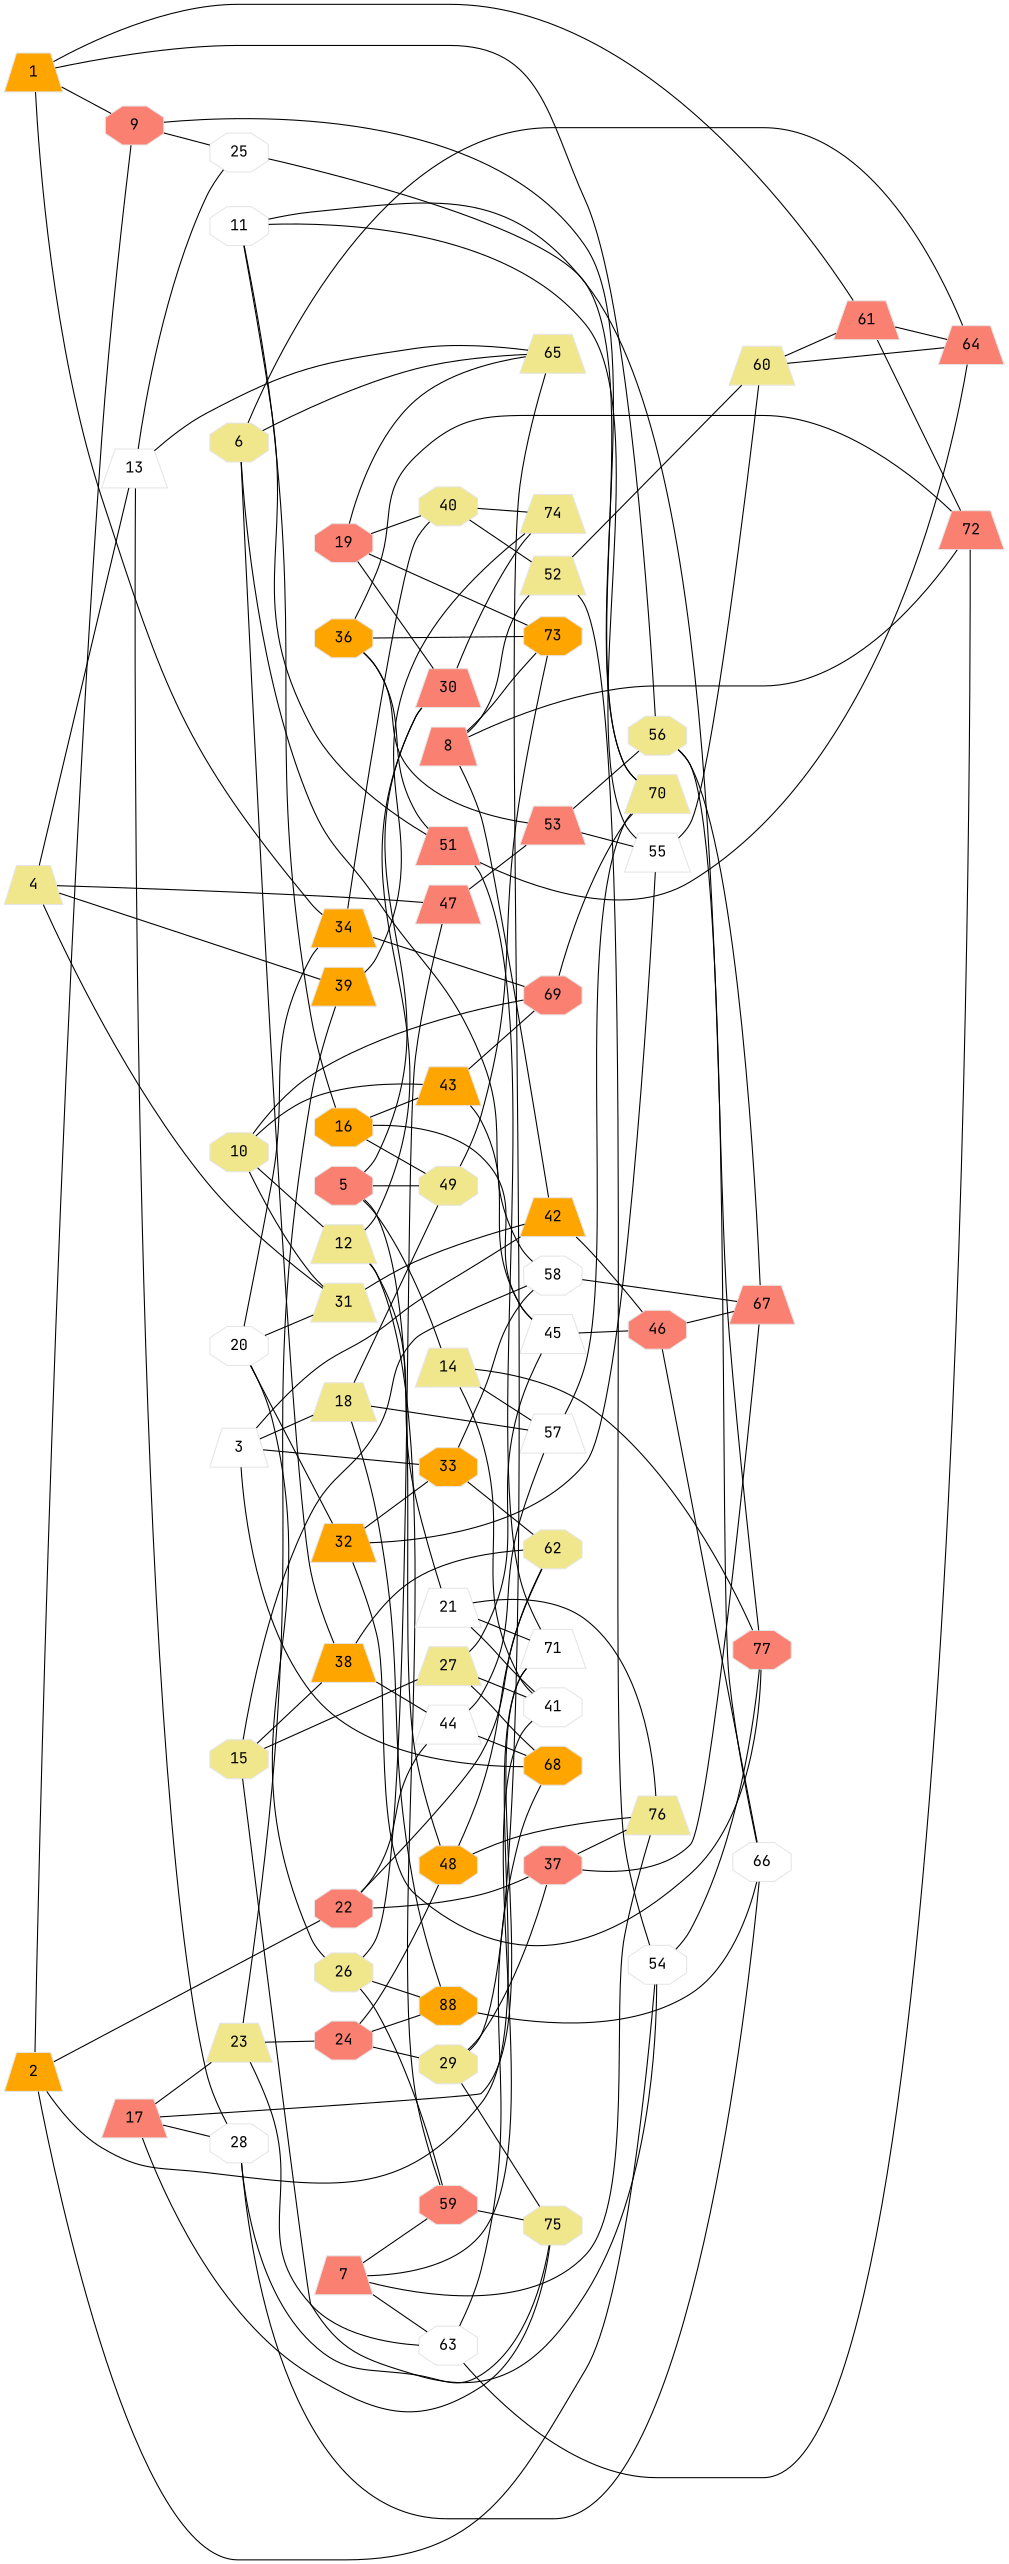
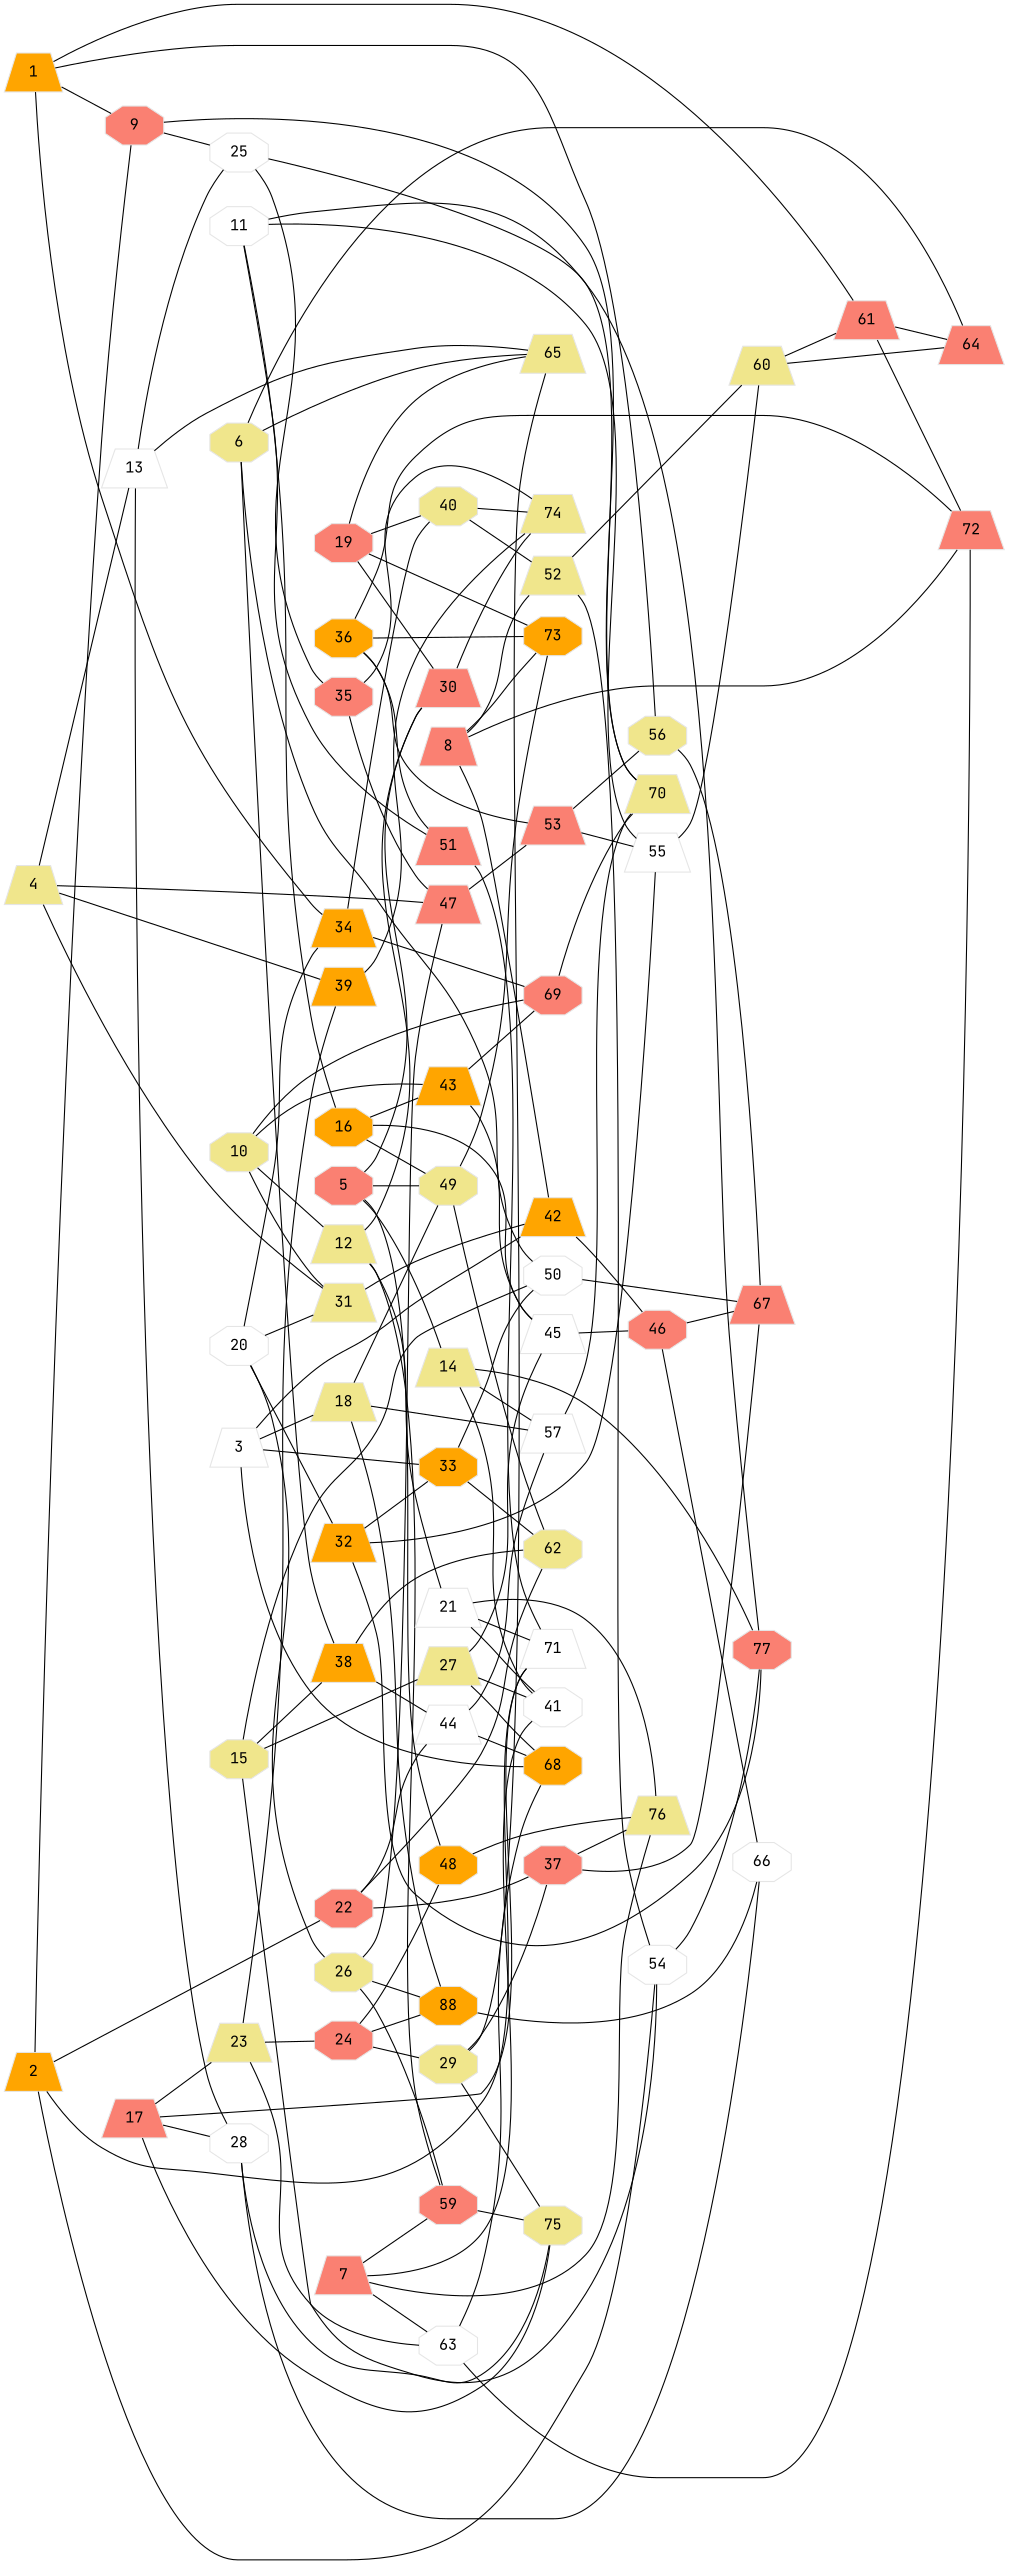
  graph {
    fontname="JetBrains Mono"
    rankdir=LR
    node [color=gray90 fillcolor=khaki fontname="JetBrains Mono" shape=trapezium style=filled]
    edge [fontname="JetBrains Mono"]
    1 [fillcolor=orange]
    9 [fillcolor=salmon shape=octagon]
    34 [fillcolor=orange]
    56 [shape=octagon]
    61 [fillcolor=salmon]
    25 [fillcolor=white shape=octagon]
    70
    69 [fillcolor=salmon shape=octagon]
    40 [shape=octagon]
    66 [fillcolor=white shape=octagon]
    67 [fillcolor=salmon]
    64 [fillcolor=salmon]
    72 [fillcolor=salmon]
    2 [fillcolor=orange]
    22 [fillcolor=salmon shape=octagon]
    54 [fillcolor=white shape=octagon]
    71 [fillcolor=white]
    37 [fillcolor=salmon shape=octagon]
    44 [fillcolor=white]
    62 [shape=octagon]
    77 [fillcolor=salmon shape=octagon]
    3 [fillcolor=white]
    18
    33 [fillcolor=orange shape=octagon]
    42 [fillcolor=orange]
    68 [fillcolor=orange shape=octagon]
    49 [shape=octagon]
    57 [fillcolor=white]
    n29 [fillcolor=orange label=88 shape=octagon]
-   50 [fillcolor=white shape=octagon label=58]
+   50 [fillcolor=white shape=octagon]
    46 [fillcolor=salmon shape=octagon]
    13 [fillcolor=white]
    4
    31
    39 [fillcolor=orange]
    47 [fillcolor=salmon]
    65
    28 [fillcolor=white shape=octagon]
    74
    53 [fillcolor=salmon]
    5 [fillcolor=salmon shape=octagon]
    14
    30 [fillcolor=salmon]
    48 [fillcolor=orange shape=octagon]
    41 [fillcolor=white shape=octagon]
    76
    73 [fillcolor=orange shape=octagon]
    6 [shape=octagon]
    38 [fillcolor=orange]
    7 [fillcolor=salmon]
    59 [fillcolor=salmon shape=octagon]
    63 [fillcolor=white shape=octagon]
    75 [shape=octagon]
    8 [fillcolor=salmon]
    52
    60
+   35 [fillcolor=salmon shape=octagon]
    10 [shape=octagon]
    12
    43 [fillcolor=orange]
    21 [fillcolor=white]
    45 [fillcolor=white]
    11 [fillcolor=white shape=octagon]
    16 [fillcolor=orange shape=octagon]
    51 [fillcolor=salmon]
    55 [fillcolor=white]
    15 [shape=octagon]
    27
    17 [fillcolor=salmon]
    23
    24 [fillcolor=salmon shape=octagon]
    19 [fillcolor=salmon shape=octagon]
    20 [fillcolor=white shape=octagon]
    26 [shape=octagon]
    32 [fillcolor=orange]
    29 [shape=octagon]
    36 [fillcolor=orange shape=octagon]
    1 -- 9
    1 -- 34
    1 -- 56
    1 -- 61
    9 -- 25
    9 -- 70
    34 -- 69
    34 -- 40
-   56 -- 66
    56 -- 67
    61 -- 64
    61 -- 72
    25 -- 70
+   25 -- 35
    69 -- 70
    40 -- 74
    40 -- 52
    2 -- 9
    2 -- 22
    2 -- 54
    2 -- 71
    22 -- 37
    22 -- 44
    22 -- 62
    54 -- 77
    37 -- 67
    37 -- 76
    44 -- 68
    44 -- 57
    3 -- 18
    3 -- 33
    3 -- 42
    3 -- 68
    18 -- 49
    18 -- 57
    18 -- n29
    33 -- 62
    33 -- 50
    42 -- 46
    49 -- 73
    57 -- 70
    n29 -- 66
    50 -- 67
    46 -- 66
    46 -- 67
    13 -- 25
    13 -- 65
    13 -- 28
    4 -- 13
    4 -- 31
    4 -- 39
    4 -- 47
    31 -- 42
    39 -- 74
    47 -- 53
    28 -- 66
    28 -- 75
    53 -- 56
    53 -- 55
    5 -- 49
    5 -- 14
    5 -- 30
    5 -- 48
    14 -- 77
    14 -- 57
    14 -- 41
    30 -- 74
-   48 -- 62
+   49 -- 62
    48 -- 76
    6 -- 64
    6 -- 50
    6 -- 65
    6 -- 38
    38 -- 44
    38 -- 62
    7 -- 41
    7 -- 76
    7 -- 59
    7 -- 63
    59 -- 75
    63 -- 72
    63 -- 68
    8 -- 72
    8 -- 42
    8 -- 73
    8 -- 52
    52 -- 54
    52 -- 60
    60 -- 61
    60 -- 64
+   35 -- 47
+   35 -- 74
    10 -- 69
    10 -- 31
    10 -- 12
    10 -- 43
    12 -- 30
    12 -- 59
    12 -- 21
    43 -- 69
    43 -- 45
    21 -- 71
    21 -- 41
    21 -- 76
    45 -- 46
    11 -- 77
    11 -- 16
    11 -- 51
    11 -- 55
    16 -- 49
    16 -- 43
    16 -- 45
-   51 -- 64
    51 -- 71
    55 -- 60
    15 -- 54
    15 -- 50
    15 -- 38
    15 -- 27
    27 -- 68
    27 -- 41
    27 -- 45
    17 -- 71
    17 -- 28
    17 -- 75
    17 -- 23
    23 -- 39
    23 -- 63
    23 -- 24
    24 -- n29
    24 -- 48
    24 -- 29
    19 -- 40
    19 -- 65
    19 -- 30
    19 -- 73
    20 -- 34
    20 -- 31
    20 -- 26
    20 -- 32
    26 -- n29
    26 -- 47
    26 -- 59
    32 -- 77
    32 -- 33
    32 -- 55
    29 -- 37
    29 -- 65
    29 -- 75
    36 -- 72
    36 -- 53
    36 -- 73
    36 -- 51
  }
